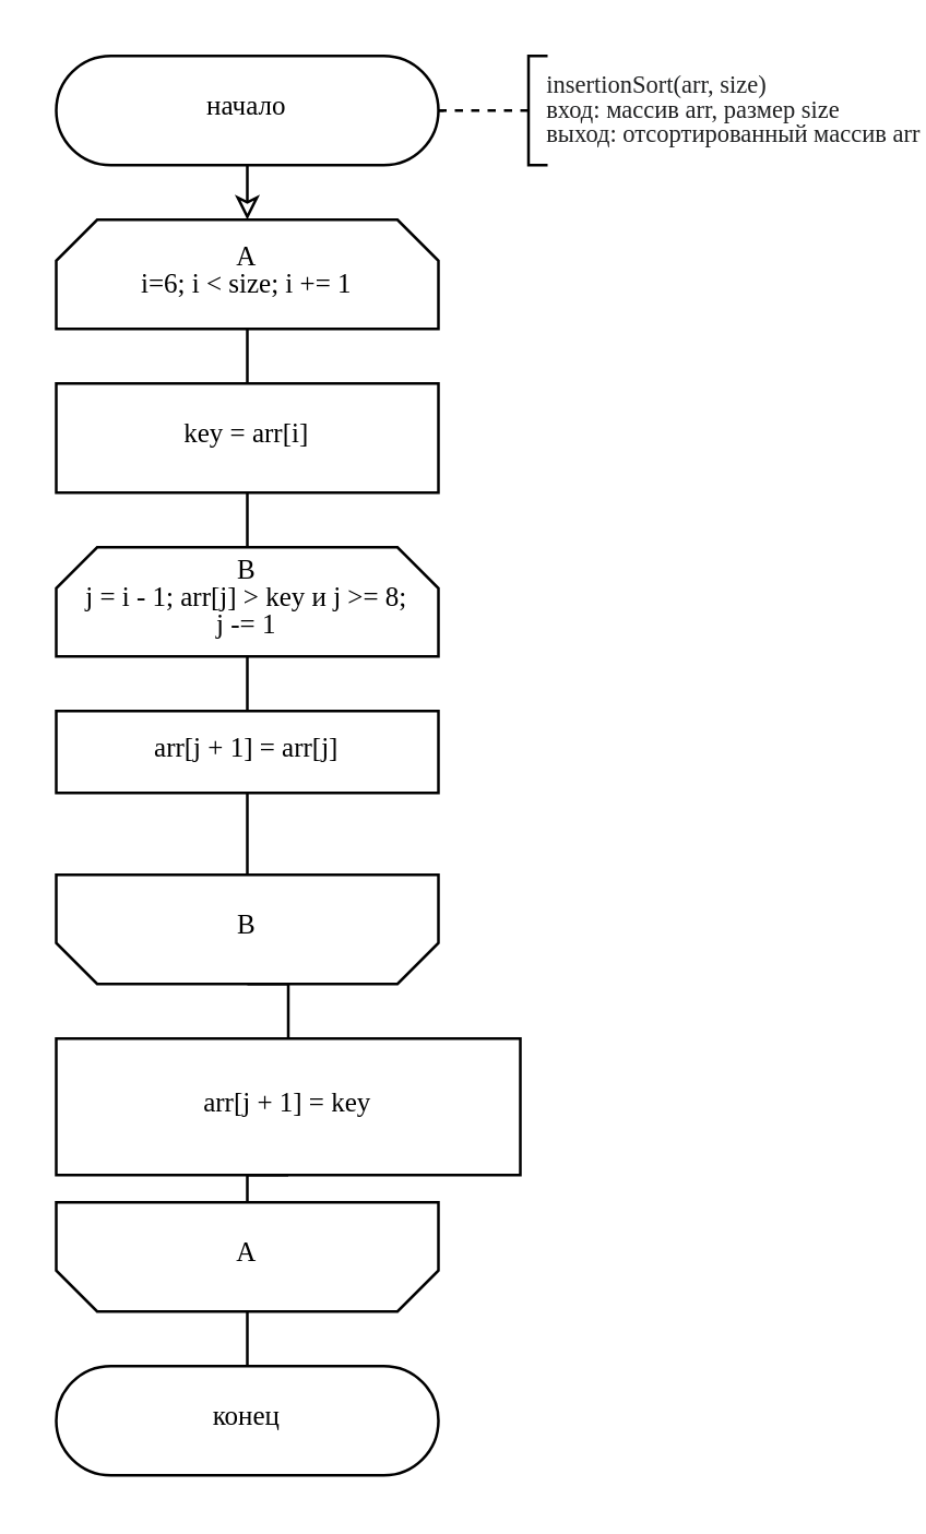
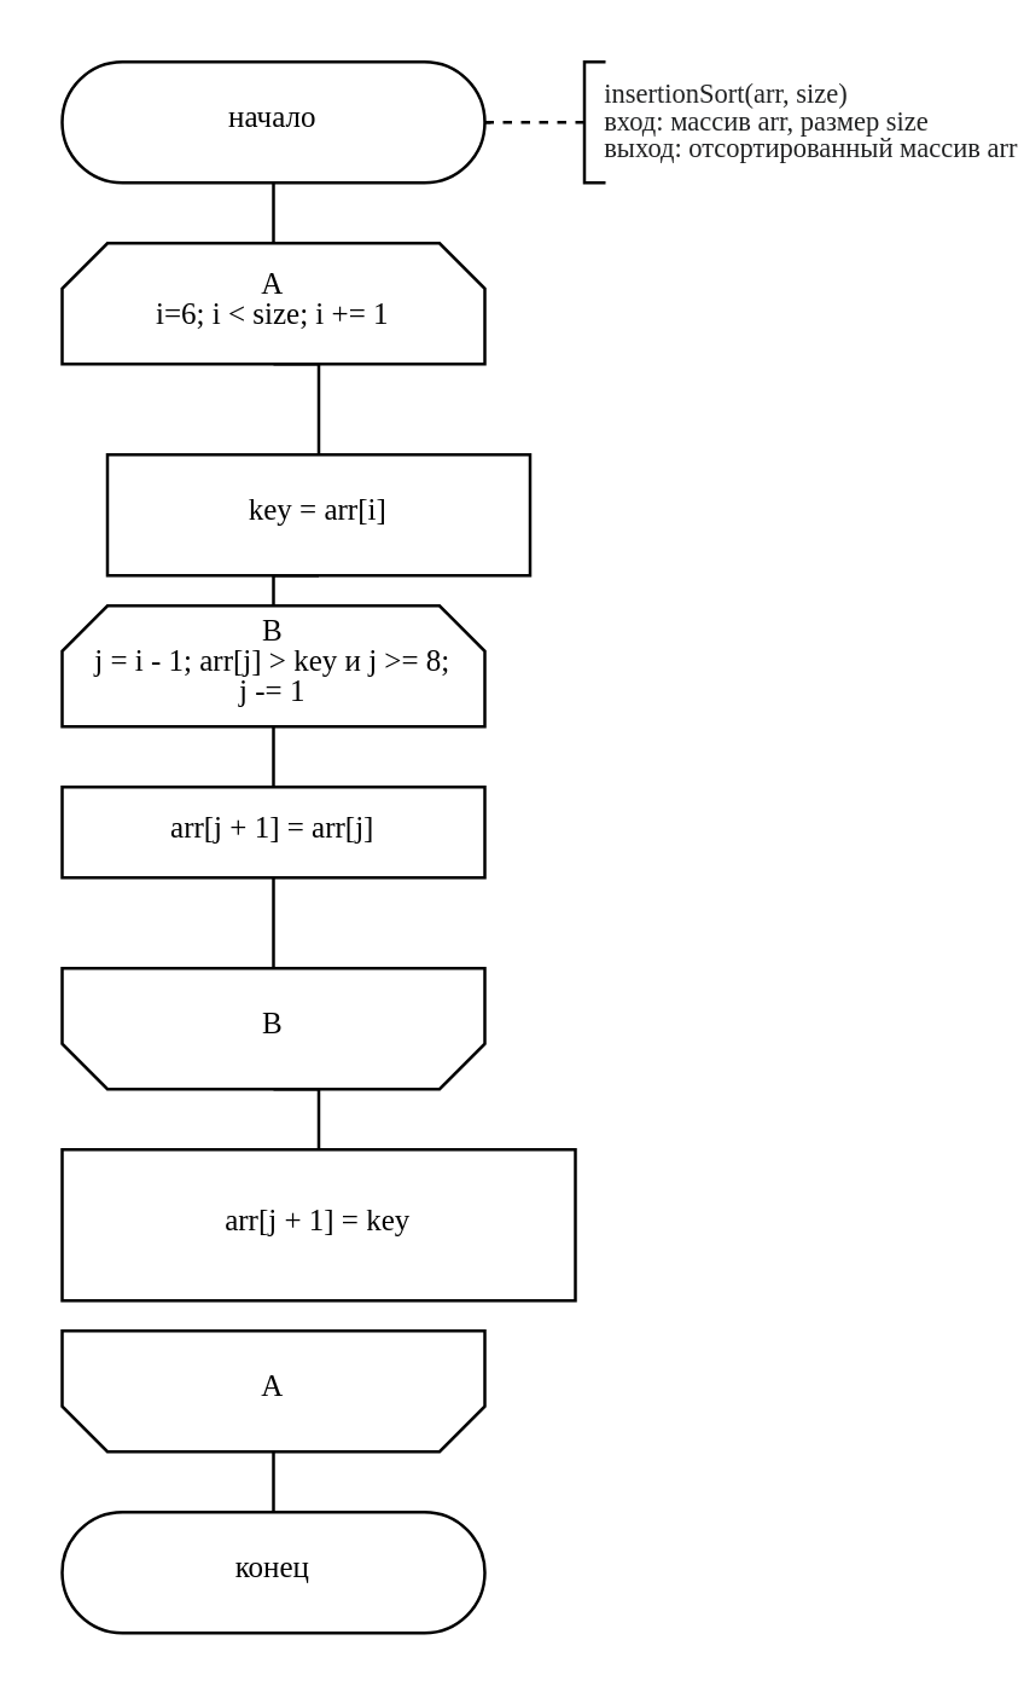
  <mxCell id="0" />
  <mxCell id="1" parent="0" />
- <mxCell id="2" style="edgeStyle=orthogonalEdgeStyle;rounded=0;orthogonalLoop=1;jettySize=auto;html=1;exitX=0.5;exitY=1;exitDx=0;exitDy=0;entryX=0.5;entryY=0;entryDx=0;entryDy=0;entryPerimeter=0;fontSize=10;endArrow=classic;endFill=0;" parent="1" source="4" target="6" edge="1"><mxGeometry relative="1" as="geometry" /></mxCell>
+ <mxCell id="2" style="edgeStyle=orthogonalEdgeStyle;rounded=0;orthogonalLoop=1;jettySize=auto;html=1;exitX=0.5;exitY=1;exitDx=0;exitDy=0;entryX=0.5;entryY=0;entryDx=0;entryDy=0;entryPerimeter=0;fontSize=10;endArrow=none;endFill=0;" parent="1" source="4" target="6" edge="1"><mxGeometry relative="1" as="geometry" /></mxCell>
  <mxCell id="3" style="edgeStyle=orthogonalEdgeStyle;rounded=0;orthogonalLoop=1;jettySize=auto;html=1;exitX=1;exitY=0.5;exitDx=0;exitDy=0;entryX=0.05;entryY=0.501;entryDx=0;entryDy=0;entryPerimeter=0;fontSize=10;endArrow=none;endFill=0;" parent="1" source="4" target="20" edge="1"><mxGeometry relative="1" as="geometry" /></mxCell>
  <mxCell id="4" value="&lt;p style=&quot;line-height: 1 ; font-size: 10px&quot;&gt;начало&lt;/p&gt;" style="shape=stencil(vZXxboMgEMafhj9dUNwDLG57j9NelRTBIKv27YegWdHq1s3OmJD7Dn/3nZyRsKytoEGSUAk1EvZKkiTHkku7WrHySkp92PkwnmJoGyyMF8+gOeQCfaY1Wp2w4wczIrisUHMzZNkboS92z3CzrFBSWghXsg0yV3kLAy7ts7T3sLH8JYgay6/RoB5NepUk7z/HPj0/Bhw/yG+Indzv7nc/cOg4ftTB7QaOf49lmVXWhptlORSnUqsPebhp5siFKJRQ2oZ+dbVIwuh4bTfTwPDhLRJTulZn/OpydizpJntCgC5WCWOkZ1l9CWMBusTIgqKjgDJ4m22H2CzlPoKet5FWBoaXGlTbtiu4vOo4vm34jo7nhPQPPdN/6fmuU3bTuxgip65Mrp1ZpfGbkfa/hY2qqxtc6UUFp/o/mBM+AQ==);whiteSpace=wrap;html=1;aspect=fixed;fontFamily=Times New Roman;fontSize=10;spacingBottom=4;" parent="1" vertex="1"><mxGeometry x="20" y="20" width="140" height="40" as="geometry" /></mxCell>
  <mxCell id="5" style="edgeStyle=orthogonalEdgeStyle;rounded=0;orthogonalLoop=1;jettySize=auto;html=1;exitX=0.5;exitY=1;exitDx=0;exitDy=0;exitPerimeter=0;entryX=0.5;entryY=0;entryDx=0;entryDy=0;fontSize=10;endArrow=none;endFill=0;" parent="1" source="6" target="8" edge="1"><mxGeometry relative="1" as="geometry" /></mxCell>
  <mxCell id="6" value="&lt;p style=&quot;line-height: 1&quot;&gt;A&lt;br&gt;i=6; i &amp;lt; size; i += 1&lt;/p&gt;" style="strokeWidth=1;html=1;shape=stencil(rVXBUoMwFPyaXJmQ1EOPivXoxYPnlD5LpiEvE7C1f2/gwQgCbU1lmIG3C7t5ZBOYzKpCOWCCW1UCk89MCIPonmCvbbgPREHoilN5ojLta1U5yGsCj8prtTVATFV7PMBJ7+pOQtsCvK4bVm4YfwzPNKfMcrQ2iGi01YgZ8EFMaRve5V8kxpMHsjl3NVUuOJRQgx+hP829EsDES7RTepvTW4TTuKPe95rT+9+d0jinTczX478mKknXN85VRGM8WUfbLXQns4AsRVRmW5Uf9h4/7W52kB/amBwN+lDStTVjQvLuuNykU83ymRA9XeIRBtM6uybmpXsFo+1QQdwv0W8N5/Gg7tFYRYzjvxWi+oj4mrnBCi4kIuCTULToQhJDBtHDlYjSZr2U/olAi9KvowW+AQ==);whiteSpace=wrap;fontSize=10;fontFamily=Times New Roman;spacingLeft=10;spacingRight=10;spacingBottom=4;aspect=fixed;" parent="1" vertex="1"><mxGeometry x="20" y="80" width="140" height="40" as="geometry" /></mxCell>
  <mxCell id="7" style="edgeStyle=orthogonalEdgeStyle;rounded=0;orthogonalLoop=1;jettySize=auto;html=1;exitX=0.5;exitY=1;exitDx=0;exitDy=0;entryX=0.5;entryY=0;entryDx=0;entryDy=0;entryPerimeter=0;fontSize=10;endArrow=none;endFill=0;" parent="1" source="8" target="10" edge="1"><mxGeometry relative="1" as="geometry" /></mxCell>
- <mxCell id="8" value="&lt;p style=&quot;line-height: 1&quot;&gt;key = arr[i]&lt;/p&gt;" style="shape=stencil(tVTRboMwDPyavFYh2T5gYtt/pKlXotIkcrJ1/fuaGKQiBq0mQEjgu3B3Bhyh69SYCEJJb84g9LtQKmKwkBLdEdww9iK5vHBZDbVJEWxm8MegM/sWmEkZwwku7pB7CecbQJc7Vn8I+UZrulPXNnhPIi74NGLueBIzztOz8pfFevvrqIqkf4YM2IdkVKjP52V3r9sIVxvlHcsO6VfPu57wOHG11YdbTbj6v6yuCZn7uXW9N/Z0xPDtD3+G+XJta0MbkEq+Fi+htOyP5Wai6QZvQgw0dmO7PE4PRn/OmPCJd0FnGqZWA8KDN8G7yYLr7IJiPXEoKG99BbgB);whiteSpace=wrap;html=1;aspect=fixed;fontFamily=Times New Roman;fontSize=10;spacingBottom=4;" parent="1" vertex="1"><mxGeometry x="20" y="140" width="140" height="40" as="geometry" /></mxCell>
+ <mxCell id="8" value="&lt;p style=&quot;line-height: 1&quot;&gt;key = arr[i]&lt;/p&gt;" style="shape=stencil(tVTRboMwDPyavFYh2T5gYtt/pKlXotIkcrJ1/fuaGKQiBq0mQEjgu3B3Bhyh69SYCEJJb84g9LtQKmKwkBLdEdww9iK5vHBZDbVJEWxm8MegM/sWmEkZwwku7pB7CecbQJc7Vn8I+UZrulPXNnhPIi74NGLueBIzztOz8pfFevvrqIqkf4YM2IdkVKjP52V3r9sIVxvlHcsO6VfPu57wOHG11YdbTbj6v6yuCZn7uXW9N/Z0xPDtD3+G+XJta0MbkEq+Fi+htOyP5Wai6QZvQgw0dmO7PE4PRn/OmPCJd0FnGqZWA8KDN8G7yYLr7IJiPXEoKG99BbgB);whiteSpace=wrap;html=1;aspect=fixed;fontFamily=Times New Roman;fontSize=10;spacingBottom=4;" parent="1" vertex="1"><mxGeometry x="35" y="150" width="140" height="40" as="geometry" /></mxCell>
  <mxCell id="9" style="edgeStyle=orthogonalEdgeStyle;rounded=0;orthogonalLoop=1;jettySize=auto;html=1;exitX=0.5;exitY=1;exitDx=0;exitDy=0;exitPerimeter=0;entryX=0.5;entryY=0;entryDx=0;entryDy=0;fontSize=10;endArrow=none;endFill=0;" parent="1" source="10" target="12" edge="1"><mxGeometry relative="1" as="geometry" /></mxCell>
  <mxCell id="10" value="&lt;p style=&quot;line-height: 1&quot;&gt;B&lt;br&gt;j = i - 1; arr[j] &amp;gt; key и j &amp;gt;= 8;&lt;br&gt;&lt;span&gt;j -= 1&lt;/span&gt;&lt;/p&gt;" style="strokeWidth=1;html=1;shape=stencil(rVXBUoMwFPyaXJmQ1EOPivXoxYPnlD5LpiEvE7C1f2/gwQgCbU1lmIG3C7t5ZBOYzKpCOWCCW1UCk89MCIPonmCvbbgPREHoilN5ojLta1U5yGsCj8prtTVATFV7PMBJ7+pOQtsCvK4bVm4YfwzPNKfMcrQ2iGi01YgZ8EFMaRve5V8kxpMHsjl3NVUuOJRQgx+hP829EsDES7RTepvTW4TTuKPe95rT+9+d0jinTczX478mKknXN85VRGM8WUfbLXQns4AsRVRmW5Uf9h4/7W52kB/amBwN+lDStTVjQvLuuNykU83ymRA9XeIRBtM6uybmpXsFo+1QQdwv0W8N5/Gg7tFYRYzjvxWi+oj4mrnBCi4kIuCTULToQhJDBtHDlYjSZr2U/olAi9KvowW+AQ==);whiteSpace=wrap;fontSize=10;fontFamily=Times New Roman;spacingLeft=0;spacingRight=0;spacingBottom=4;aspect=fixed;" parent="1" vertex="1"><mxGeometry x="20" y="200" width="140" height="40" as="geometry" /></mxCell>
  <mxCell id="11" style="edgeStyle=orthogonalEdgeStyle;rounded=0;orthogonalLoop=1;jettySize=auto;html=1;exitX=0.5;exitY=1;exitDx=0;exitDy=0;entryX=0.5;entryY=0;entryDx=0;entryDy=0;entryPerimeter=0;fontSize=10;endArrow=none;endFill=0;" parent="1" source="12" target="14" edge="1"><mxGeometry relative="1" as="geometry" /></mxCell>
  <mxCell id="12" value="&lt;p style=&quot;line-height: 1&quot;&gt;arr[j + 1] = arr[j]&lt;br&gt;&lt;/p&gt;" style="shape=stencil(tVTRboMwDPyavFYh2T5gYtt/pKlXotIkcrJ1/fuaGKQiBq0mQEjgu3B3Bhyh69SYCEJJb84g9LtQKmKwkBLdEdww9iK5vHBZDbVJEWxm8MegM/sWmEkZwwku7pB7CecbQJc7Vn8I+UZrulPXNnhPIi74NGLueBIzztOz8pfFevvrqIqkf4YM2IdkVKjP52V3r9sIVxvlHcsO6VfPu57wOHG11YdbTbj6v6yuCZn7uXW9N/Z0xPDtD3+G+XJta0MbkEq+Fi+htOyP5Wai6QZvQgw0dmO7PE4PRn/OmPCJd0FnGqZWA8KDN8G7yYLr7IJiPXEoKG99BbgB);whiteSpace=wrap;html=1;aspect=fixed;fontFamily=Times New Roman;fontSize=10;spacingBottom=4;" parent="1" vertex="1"><mxGeometry x="20" y="260" width="140" height="30" as="geometry" /></mxCell>
  <mxCell id="13" style="edgeStyle=orthogonalEdgeStyle;rounded=0;orthogonalLoop=1;jettySize=auto;html=1;exitX=0.5;exitY=1;exitDx=0;exitDy=0;exitPerimeter=0;entryX=0.5;entryY=0;entryDx=0;entryDy=0;fontSize=10;endArrow=none;endFill=0;" parent="1" source="14" target="18" edge="1"><mxGeometry relative="1" as="geometry" /></mxCell>
  <mxCell id="14" value="&lt;p style=&quot;line-height: 1&quot;&gt;B&lt;/p&gt;" style="strokeWidth=1;html=1;shape=stencil(rVTBUoMwEP2aXJmQtDN6dBCPvXjwnNJVMk2zTMBW/96FBS0itEYZZmDfwnt52d0IndWlqUAo6c0BhL4XSjnEKvc7eiO4ZGwlOTxxmA6xqSsoGgaPJlizdcCZugm4h5PdNT2F9SUE27RZnQt5R9+0t84K9J5ILPp6lDnLE5mxnv6Vb0wmkzXLvPcxRxUpHKCBMEK/rG0YEOohWim9TukxQmnsaNC9pPT0e6U0TimP2T35rVDJzZU7uIkwJpPbaLkZdzojZK5FdbY1xf4l4CvNy0+LfLbOFegwUMjPTkwoLftr2WRl2vGZJIb0AY8w20BLzAOBs/6M4HOs/49CrSM41LiIq5h1/J0ixkjhsIaFehI+KWmHzvQRdRAGuNBgfNTO9e6EoEP52O+ADw==);whiteSpace=wrap;fontSize=10;fontFamily=Times New Roman;spacingLeft=10;spacingRight=10;spacingBottom=4;aspect=fixed;" parent="1" vertex="1"><mxGeometry x="20" y="320" width="140" height="40" as="geometry" /></mxCell>
  <mxCell id="15" style="edgeStyle=orthogonalEdgeStyle;rounded=0;orthogonalLoop=1;jettySize=auto;html=1;exitX=0.5;exitY=1;exitDx=0;exitDy=0;exitPerimeter=0;entryX=0.5;entryY=0;entryDx=0;entryDy=0;fontSize=10;endArrow=none;endFill=0;" parent="1" source="16" target="19" edge="1"><mxGeometry relative="1" as="geometry" /></mxCell>
  <mxCell id="16" value="&lt;p style=&quot;line-height: 1&quot;&gt;A&lt;/p&gt;" style="strokeWidth=1;html=1;shape=stencil(rVTBUoMwEP2aXJmQtDN6dBCPvXjwnNJVMk2zTMBW/96FBS0itEYZZmDfwnt52d0IndWlqUAo6c0BhL4XSjnEKvc7eiO4ZGwlOTxxmA6xqSsoGgaPJlizdcCZugm4h5PdNT2F9SUE27RZnQt5R9+0t84K9J5ILPp6lDnLE5mxnv6Vb0wmkzXLvPcxRxUpHKCBMEK/rG0YEOohWim9TukxQmnsaNC9pPT0e6U0TimP2T35rVDJzZU7uIkwJpPbaLkZdzojZK5FdbY1xf4l4CvNy0+LfLbOFegwUMjPTkwoLftr2WRl2vGZJIb0AY8w20BLzAOBs/6M4HOs/49CrSM41LiIq5h1/J0ixkjhsIaFehI+KWmHzvQRdRAGuNBgfNTO9e6EoEP52O+ADw==);whiteSpace=wrap;fontSize=10;fontFamily=Times New Roman;spacingLeft=10;spacingRight=10;spacingBottom=4;aspect=fixed;" parent="1" vertex="1"><mxGeometry x="20" y="440" width="140" height="40" as="geometry" /></mxCell>
- <mxCell id="17" style="edgeStyle=orthogonalEdgeStyle;rounded=0;orthogonalLoop=1;jettySize=auto;html=1;exitX=0.5;exitY=1;exitDx=0;exitDy=0;entryX=0.5;entryY=0;entryDx=0;entryDy=0;entryPerimeter=0;fontSize=10;endArrow=none;endFill=0;" parent="1" source="18" target="16" edge="1"><mxGeometry relative="1" as="geometry" /></mxCell>
  <mxCell id="18" value="&lt;p style=&quot;line-height: 1&quot;&gt;arr[j + 1] = key&lt;/p&gt;" style="shape=stencil(tVTRboMwDPyavFYh2T5gYtt/pKlXotIkcrJ1/fuaGKQiBq0mQEjgu3B3Bhyh69SYCEJJb84g9LtQKmKwkBLdEdww9iK5vHBZDbVJEWxm8MegM/sWmEkZwwku7pB7CecbQJc7Vn8I+UZrulPXNnhPIi74NGLueBIzztOz8pfFevvrqIqkf4YM2IdkVKjP52V3r9sIVxvlHcsO6VfPu57wOHG11YdbTbj6v6yuCZn7uXW9N/Z0xPDtD3+G+XJta0MbkEq+Fi+htOyP5Wai6QZvQgw0dmO7PE4PRn/OmPCJd0FnGqZWA8KDN8G7yYLr7IJiPXEoKG99BbgB);whiteSpace=wrap;html=1;aspect=fixed;fontFamily=Times New Roman;fontSize=10;spacingBottom=4;" parent="1" vertex="1"><mxGeometry x="20" y="380" width="170" height="50" as="geometry" /></mxCell>
  <mxCell id="19" value="&lt;p style=&quot;line-height: 1 ; font-size: 10px&quot;&gt;конец&lt;/p&gt;" style="shape=stencil(vZVhboMwDIVPk59MgbADTGy7h0tdiBoSFLJCb7+QgNZAYesGQwj07PD5mRhBWNaUUCNJqIQKCXslSYLyaK82VHqdUi9bL+NRQ1NjbnzwAprDQaDPNEarM7b8aAYElyVqbvoseyP0xa7pT5blSkoL4Uo2QeYmb2HApX2Wdh42lL8Gqrb8Cg3qwaSPkuT959in533A8U5+Q+zofnO/24FDx/FeG7cZOP49lmU2sjTcLDtAfi60+rBf2j0zJy5EroTSVvq7q0USRodjvZka+g9vlhjTlbrgV5eTbUlX2SMCdL5IGJSeZPU11AJ0gZEFRScBRfA2mxaxnoe7CDreRFoZ6F9qUG3druDypuP4vuEHOp4S0j/0TP+l54d22U3vbIhcdGFy7cwqjd+MtP8trFRdXOBKzyq4qP9/ucAn);whiteSpace=wrap;html=1;aspect=fixed;fontFamily=Times New Roman;fontSize=10;spacingBottom=4;" parent="1" vertex="1"><mxGeometry x="20" y="500" width="140" height="40" as="geometry" /></mxCell>
  <mxCell id="20" value="&lt;p style=&quot;line-height: 100% ; font-size: 9px&quot;&gt;&lt;font color=&quot;#202122&quot; style=&quot;font-size: 9px&quot;&gt;insertionSort(arr, size)&lt;br&gt;вход: массив arr, размер size&lt;br&gt;выход: отсортированный массив arr&lt;/font&gt;&lt;/p&gt;" style="strokeWidth=1;html=1;shape=stencil(rZXNcoMgFIWfhm2HiH2ADk2X3XTRNdHbyiSAAzRp377I1YnUnxjtTBbcc835uAdGCeOuEjWQjGqhgLBnkmWFUQq0D6sgV6jlFMtLWgpXQ+FROwsrxeEE2HHemiNcZOlbB6krsDK6sj2hT+GZ5sd4YbQOJtJol3R6/WAmZLMj+o1m9OERMT9tjVUdCAo82ES9TvaKAsleVpN2y0hvK0jpRB33Fun9ftJuHWm/mbTwlDaDlh7SBIjxoExdS8YPojh+WvOly9Ht1aK58oNG11bmDNd953QsofHJO4eT1D0Hxv7ZIV9h8WeMeYsY7yClqE5Ey/iHsTCTOb5tZoh3HUo6zLJIS+EqKMO6XfTv4YbDmIePJ3kzlPi3QaJRxa9BFH4B);align=left;labelPosition=right;pointerEvents=1;gradientColor=#ffffff;spacing=0;fontSize=10;shadow=0;spacingBottom=1;fontFamily=Times New Roman;" parent="1" vertex="1"><mxGeometry x="160" y="20" width="40" height="40" as="geometry" /></mxCell>
